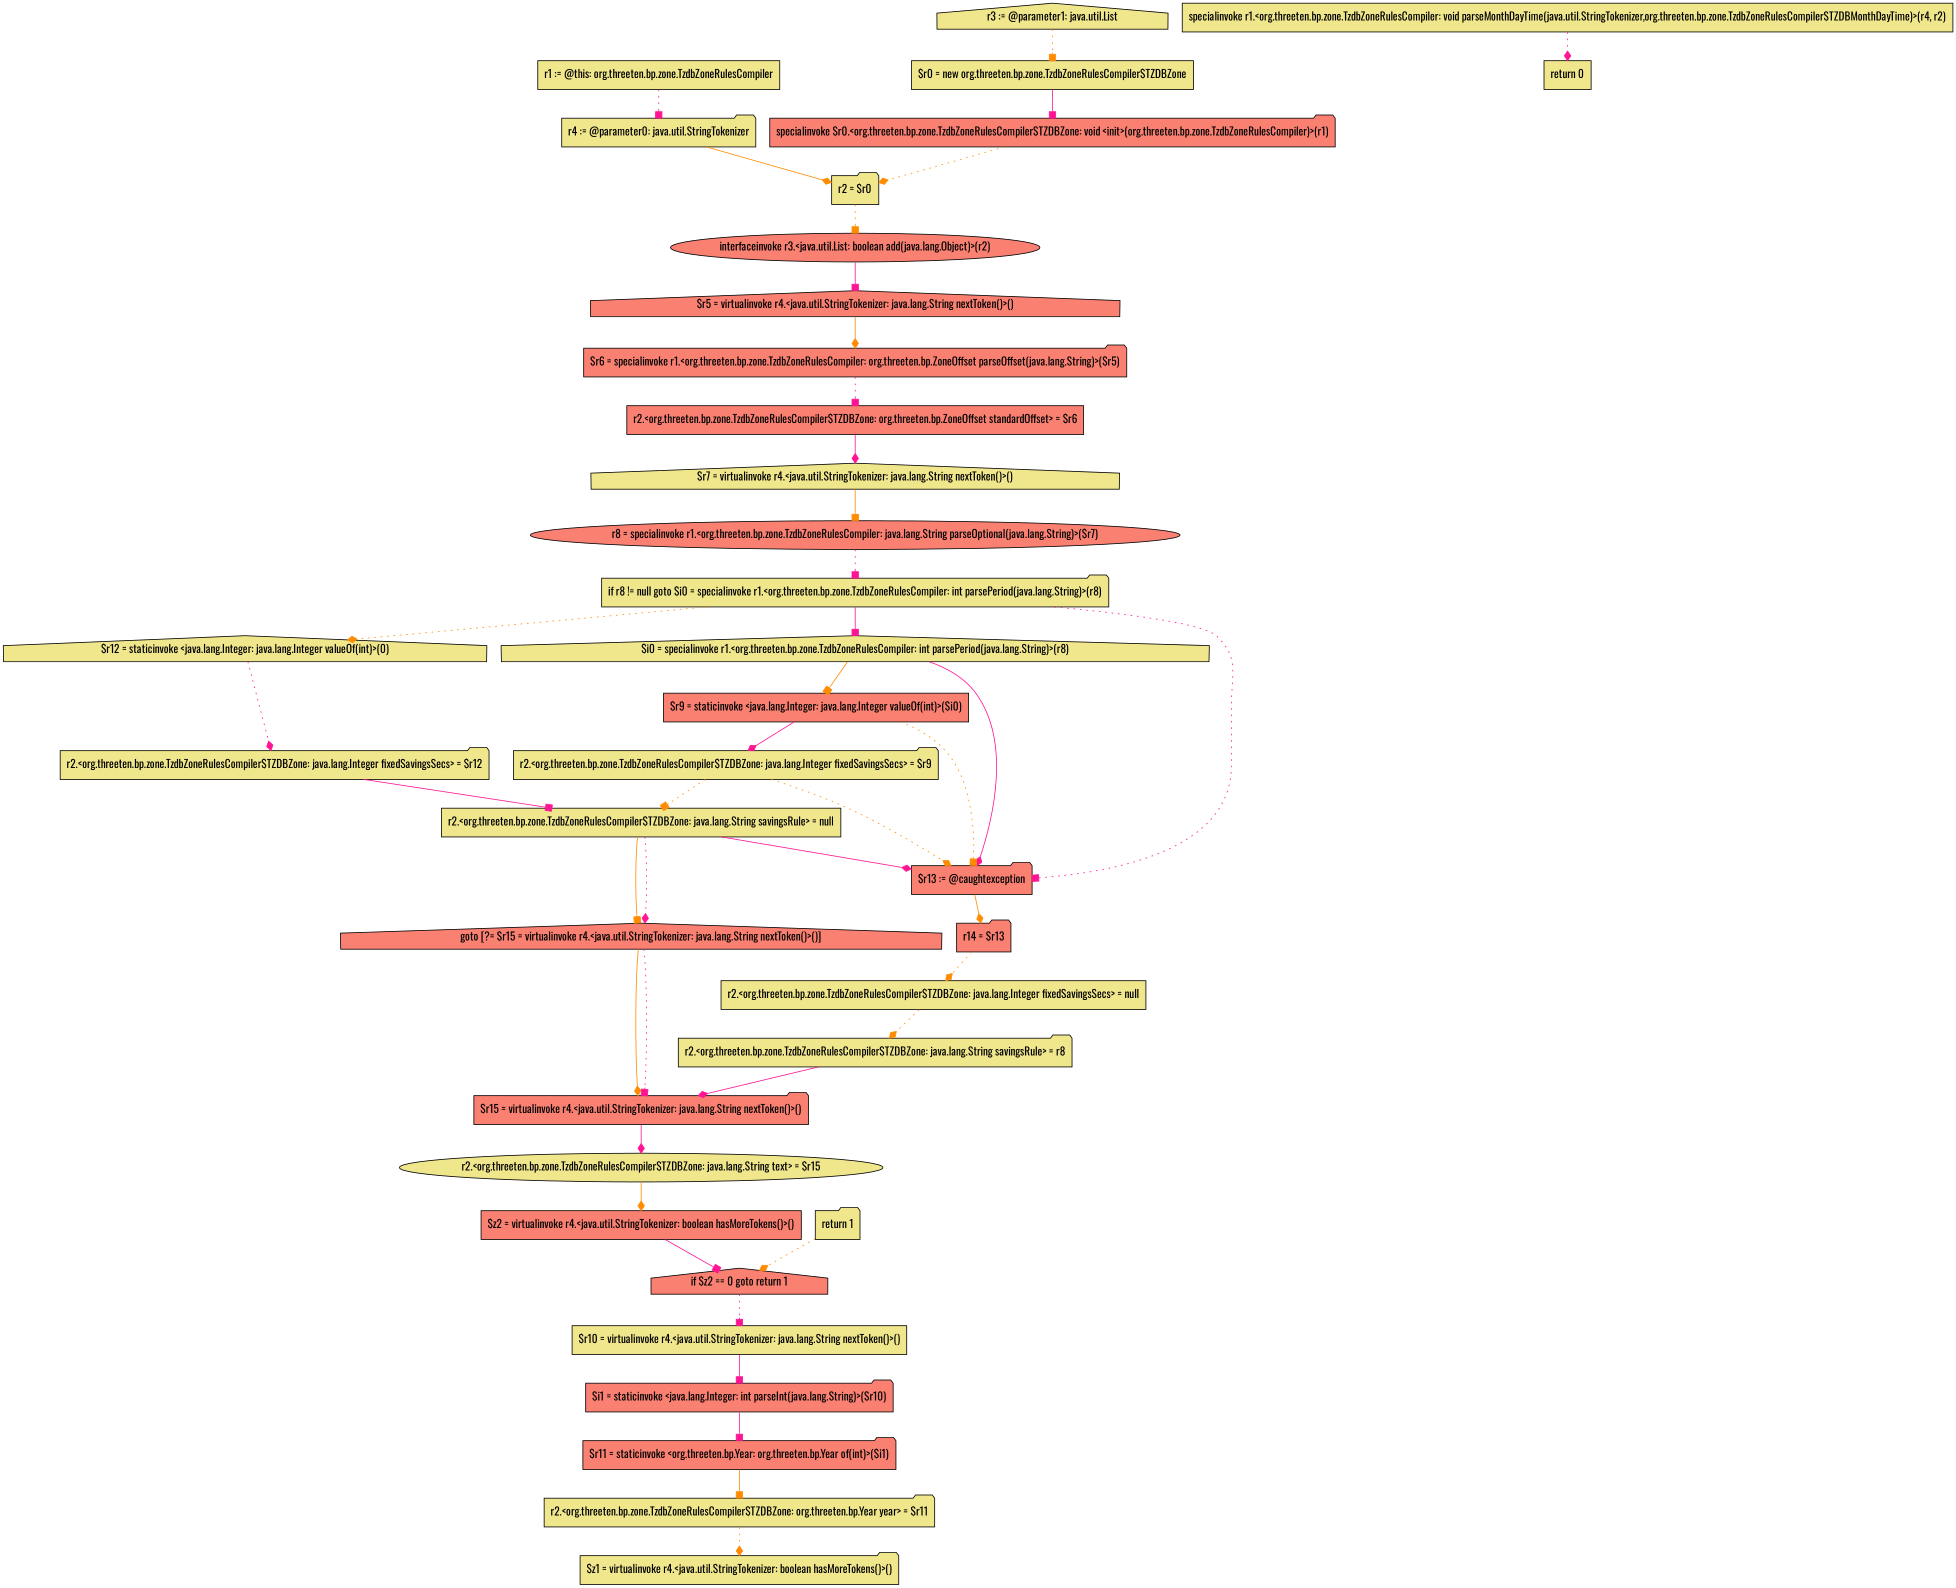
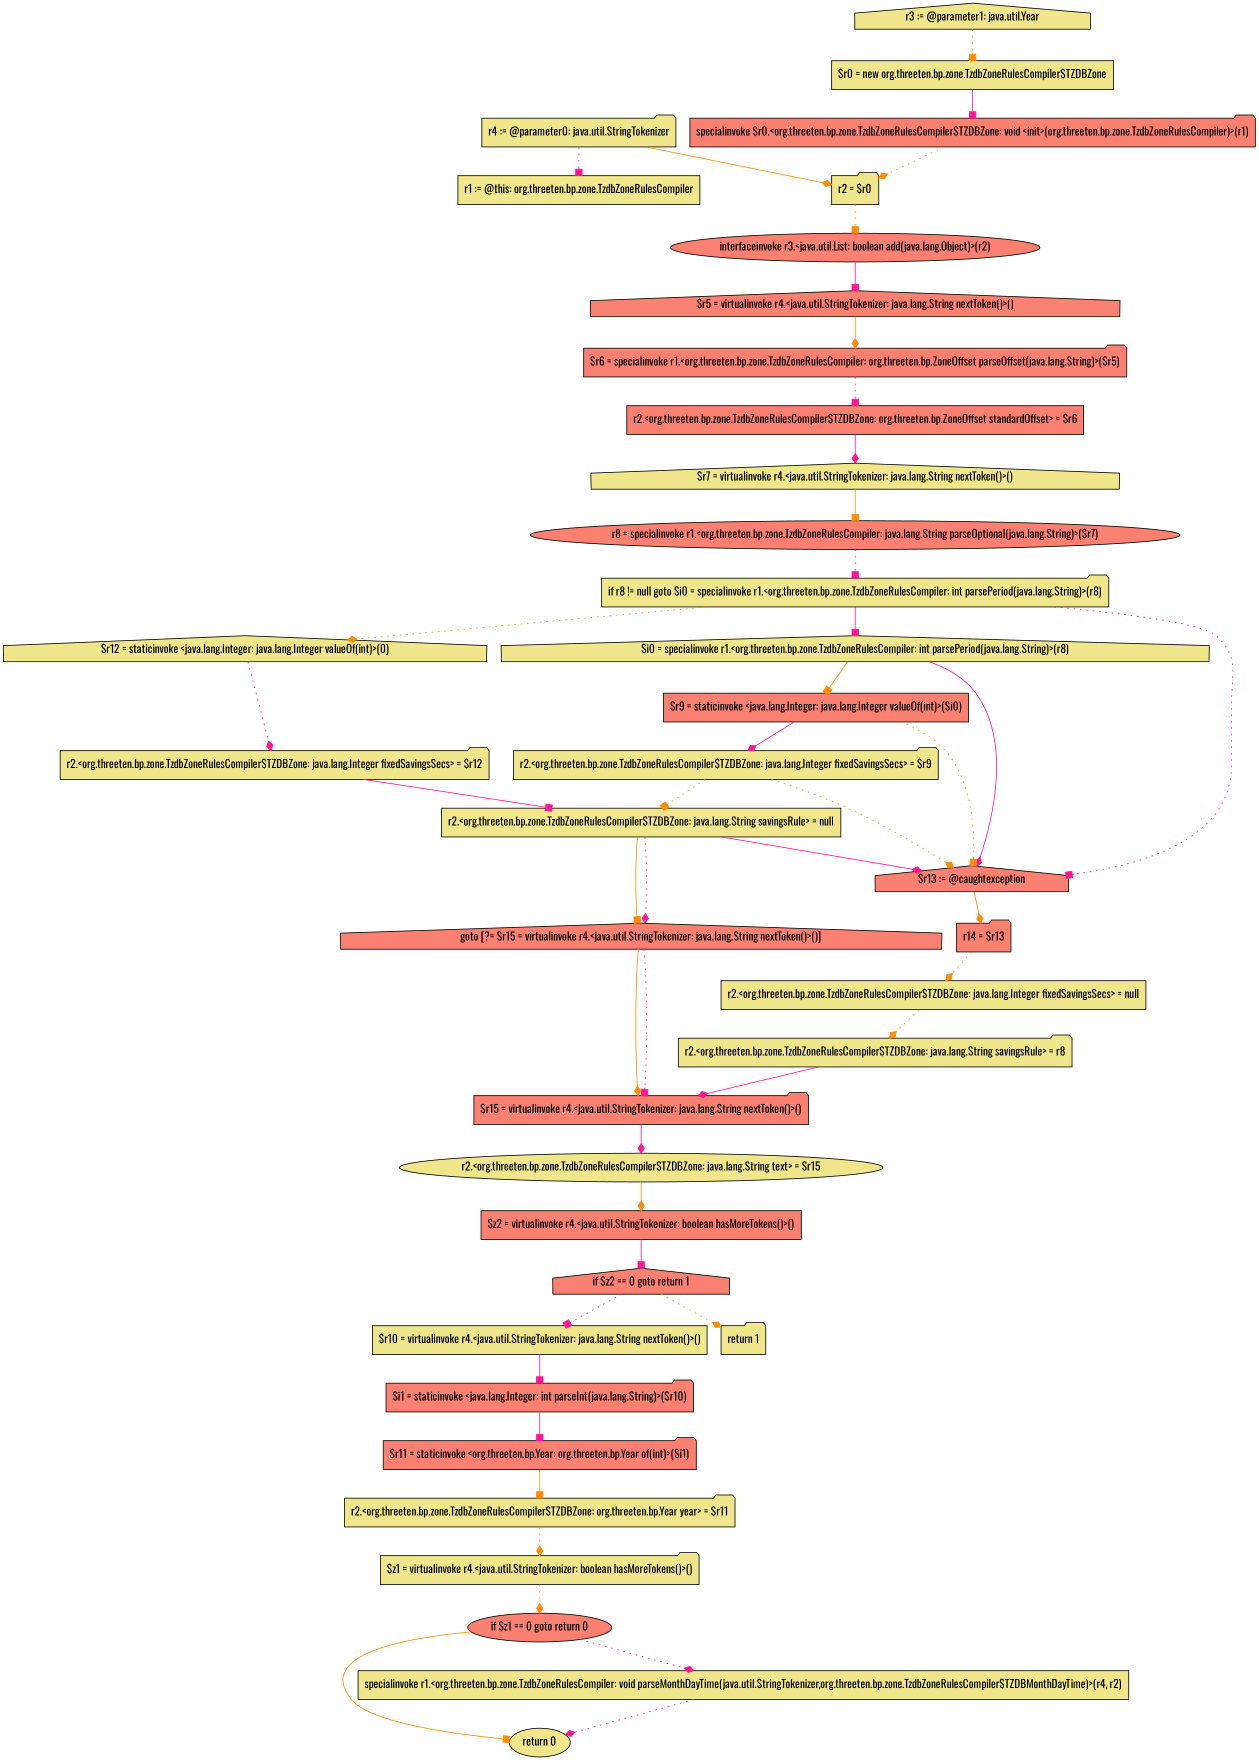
  digraph {
    fontname=Oswald
    node [fillcolor=khaki fontname=Oswald shape=folder style=filled]
    edge [arrowhead=diamond color=deeppink fontname=Oswald style=solid]
    "r1 := @this: org.threeten.bp.zone.TzdbZoneRulesCompiler" [shape=box]
    "r4 := @parameter0: java.util.StringTokenizer"
    "r2 = $r0"
-   "r3 := @parameter1: java.util.List" [shape=house]
+   "r3 := @parameter1: java.util.List" [shape=house label="r3 := @parameter1: java.util.Year"]
    "$r0 = new org.threeten.bp.zone.TzdbZoneRulesCompiler$TZDBZone" [shape=box]
    "specialinvoke $r0.<org.threeten.bp.zone.TzdbZoneRulesCompiler$TZDBZone: void <init>(org.threeten.bp.zone.TzdbZoneRulesCompiler)>(r1)" [fillcolor=salmon]
    "interfaceinvoke r3.<java.util.List: boolean add(java.lang.Object)>(r2)" [fillcolor=salmon shape=ellipse]
    "$r5 = virtualinvoke r4.<java.util.StringTokenizer: java.lang.String nextToken()>()" [fillcolor=salmon shape=house]
    "$r6 = specialinvoke r1.<org.threeten.bp.zone.TzdbZoneRulesCompiler: org.threeten.bp.ZoneOffset parseOffset(java.lang.String)>($r5)" [fillcolor=salmon]
    "r2.<org.threeten.bp.zone.TzdbZoneRulesCompiler$TZDBZone: org.threeten.bp.ZoneOffset standardOffset> = $r6" [fillcolor=salmon shape=box]
    "$r7 = virtualinvoke r4.<java.util.StringTokenizer: java.lang.String nextToken()>()" [shape=house]
    "r8 = specialinvoke r1.<org.threeten.bp.zone.TzdbZoneRulesCompiler: java.lang.String parseOptional(java.lang.String)>($r7)" [fillcolor=salmon shape=ellipse]
    "if r8 != null goto $i0 = specialinvoke r1.<org.threeten.bp.zone.TzdbZoneRulesCompiler: int parsePeriod(java.lang.String)>(r8)"
    "$r12 = staticinvoke <java.lang.Integer: java.lang.Integer valueOf(int)>(0)" [shape=house]
    "$i0 = specialinvoke r1.<org.threeten.bp.zone.TzdbZoneRulesCompiler: int parsePeriod(java.lang.String)>(r8)" [shape=house]
-   "$r13 := @caughtexception" [fillcolor=salmon]
+   "$r13 := @caughtexception" [fillcolor=salmon shape=house]
    "r2.<org.threeten.bp.zone.TzdbZoneRulesCompiler$TZDBZone: java.lang.Integer fixedSavingsSecs> = $r12"
    "$r9 = staticinvoke <java.lang.Integer: java.lang.Integer valueOf(int)>($i0)" [fillcolor=salmon shape=box]
    "r14 = $r13" [fillcolor=salmon]
    "r2.<org.threeten.bp.zone.TzdbZoneRulesCompiler$TZDBZone: java.lang.String savingsRule> = null" [shape=box]
    "goto [?= $r15 = virtualinvoke r4.<java.util.StringTokenizer: java.lang.String nextToken()>()]" [fillcolor=salmon shape=house]
    "$r15 = virtualinvoke r4.<java.util.StringTokenizer: java.lang.String nextToken()>()" [fillcolor=salmon]
    "r2.<org.threeten.bp.zone.TzdbZoneRulesCompiler$TZDBZone: java.lang.String text> = $r15" [shape=ellipse]
    "r2.<org.threeten.bp.zone.TzdbZoneRulesCompiler$TZDBZone: java.lang.Integer fixedSavingsSecs> = $r9"
    "r2.<org.threeten.bp.zone.TzdbZoneRulesCompiler$TZDBZone: java.lang.Integer fixedSavingsSecs> = null" [shape=box]
    "r2.<org.threeten.bp.zone.TzdbZoneRulesCompiler$TZDBZone: java.lang.String savingsRule> = r8"
    "$z2 = virtualinvoke r4.<java.util.StringTokenizer: boolean hasMoreTokens()>()" [fillcolor=salmon shape=box]
    "if $z2 == 0 goto return 1" [fillcolor=salmon shape=house]
    "$r10 = virtualinvoke r4.<java.util.StringTokenizer: java.lang.String nextToken()>()" [shape=box]
    "return 1"
    "$i1 = staticinvoke <java.lang.Integer: int parseInt(java.lang.String)>($r10)" [fillcolor=salmon]
    "$r11 = staticinvoke <org.threeten.bp.Year: org.threeten.bp.Year of(int)>($i1)" [fillcolor=salmon]
    "r2.<org.threeten.bp.zone.TzdbZoneRulesCompiler$TZDBZone: org.threeten.bp.Year year> = $r11"
    "$z1 = virtualinvoke r4.<java.util.StringTokenizer: boolean hasMoreTokens()>()"
+   "if $z1 == 0 goto return 0" [fillcolor=salmon shape=ellipse]
    "specialinvoke r1.<org.threeten.bp.zone.TzdbZoneRulesCompiler: void parseMonthDayTime(java.util.StringTokenizer,org.threeten.bp.zone.TzdbZoneRulesCompiler$TZDBMonthDayTime)>(r4, r2)" [shape=box]
-   "return 0" [shape=box]
-   "r1 := @this: org.threeten.bp.zone.TzdbZoneRulesCompiler" -> "r4 := @parameter0: java.util.StringTokenizer" [arrowhead=box style=dotted]
+   "return 0" [shape=ellipse]
+   "r4 := @parameter0: java.util.StringTokenizer" -> "r1 := @this: org.threeten.bp.zone.TzdbZoneRulesCompiler" [arrowhead=box style=dotted]
    "r4 := @parameter0: java.util.StringTokenizer" -> "r2 = $r0" [color=darkorange]
    "r2 = $r0" -> "interfaceinvoke r3.<java.util.List: boolean add(java.lang.Object)>(r2)" [arrowhead=box color=darkorange style=dotted]
    "r3 := @parameter1: java.util.List" -> "$r0 = new org.threeten.bp.zone.TzdbZoneRulesCompiler$TZDBZone" [arrowhead=box color=darkorange style=dotted]
    "$r0 = new org.threeten.bp.zone.TzdbZoneRulesCompiler$TZDBZone" -> "specialinvoke $r0.<org.threeten.bp.zone.TzdbZoneRulesCompiler$TZDBZone: void <init>(org.threeten.bp.zone.TzdbZoneRulesCompiler)>(r1)" [arrowhead=box]
    "specialinvoke $r0.<org.threeten.bp.zone.TzdbZoneRulesCompiler$TZDBZone: void <init>(org.threeten.bp.zone.TzdbZoneRulesCompiler)>(r1)" -> "r2 = $r0" [color=darkorange style=dotted]
    "interfaceinvoke r3.<java.util.List: boolean add(java.lang.Object)>(r2)" -> "$r5 = virtualinvoke r4.<java.util.StringTokenizer: java.lang.String nextToken()>()" [arrowhead=box]
    "$r5 = virtualinvoke r4.<java.util.StringTokenizer: java.lang.String nextToken()>()" -> "$r6 = specialinvoke r1.<org.threeten.bp.zone.TzdbZoneRulesCompiler: org.threeten.bp.ZoneOffset parseOffset(java.lang.String)>($r5)" [color=darkorange]
    "$r6 = specialinvoke r1.<org.threeten.bp.zone.TzdbZoneRulesCompiler: org.threeten.bp.ZoneOffset parseOffset(java.lang.String)>($r5)" -> "r2.<org.threeten.bp.zone.TzdbZoneRulesCompiler$TZDBZone: org.threeten.bp.ZoneOffset standardOffset> = $r6" [arrowhead=box style=dotted]
    "r2.<org.threeten.bp.zone.TzdbZoneRulesCompiler$TZDBZone: org.threeten.bp.ZoneOffset standardOffset> = $r6" -> "$r7 = virtualinvoke r4.<java.util.StringTokenizer: java.lang.String nextToken()>()"
    "$r7 = virtualinvoke r4.<java.util.StringTokenizer: java.lang.String nextToken()>()" -> "r8 = specialinvoke r1.<org.threeten.bp.zone.TzdbZoneRulesCompiler: java.lang.String parseOptional(java.lang.String)>($r7)" [arrowhead=box color=darkorange]
    "r8 = specialinvoke r1.<org.threeten.bp.zone.TzdbZoneRulesCompiler: java.lang.String parseOptional(java.lang.String)>($r7)" -> "if r8 != null goto $i0 = specialinvoke r1.<org.threeten.bp.zone.TzdbZoneRulesCompiler: int parsePeriod(java.lang.String)>(r8)" [arrowhead=box style=dotted]
    "if r8 != null goto $i0 = specialinvoke r1.<org.threeten.bp.zone.TzdbZoneRulesCompiler: int parsePeriod(java.lang.String)>(r8)" -> "$r12 = staticinvoke <java.lang.Integer: java.lang.Integer valueOf(int)>(0)" [color=darkorange style=dotted]
    "if r8 != null goto $i0 = specialinvoke r1.<org.threeten.bp.zone.TzdbZoneRulesCompiler: int parsePeriod(java.lang.String)>(r8)" -> "$i0 = specialinvoke r1.<org.threeten.bp.zone.TzdbZoneRulesCompiler: int parsePeriod(java.lang.String)>(r8)" [arrowhead=box]
    "if r8 != null goto $i0 = specialinvoke r1.<org.threeten.bp.zone.TzdbZoneRulesCompiler: int parsePeriod(java.lang.String)>(r8)" -> "$r13 := @caughtexception" [arrowhead=box style=dotted]
    "$r12 = staticinvoke <java.lang.Integer: java.lang.Integer valueOf(int)>(0)" -> "r2.<org.threeten.bp.zone.TzdbZoneRulesCompiler$TZDBZone: java.lang.Integer fixedSavingsSecs> = $r12" [style=dotted]
    "$i0 = specialinvoke r1.<org.threeten.bp.zone.TzdbZoneRulesCompiler: int parsePeriod(java.lang.String)>(r8)" -> "$r13 := @caughtexception"
    "$i0 = specialinvoke r1.<org.threeten.bp.zone.TzdbZoneRulesCompiler: int parsePeriod(java.lang.String)>(r8)" -> "$r9 = staticinvoke <java.lang.Integer: java.lang.Integer valueOf(int)>($i0)" [arrowhead=box color=darkorange]
    "$r13 := @caughtexception" -> "r14 = $r13" [color=darkorange]
    "r2.<org.threeten.bp.zone.TzdbZoneRulesCompiler$TZDBZone: java.lang.Integer fixedSavingsSecs> = $r12" -> "r2.<org.threeten.bp.zone.TzdbZoneRulesCompiler$TZDBZone: java.lang.String savingsRule> = null" [arrowhead=box]
    "$r9 = staticinvoke <java.lang.Integer: java.lang.Integer valueOf(int)>($i0)" -> "$r13 := @caughtexception" [arrowhead=box color=darkorange style=dotted]
    "$r9 = staticinvoke <java.lang.Integer: java.lang.Integer valueOf(int)>($i0)" -> "r2.<org.threeten.bp.zone.TzdbZoneRulesCompiler$TZDBZone: java.lang.Integer fixedSavingsSecs> = $r9"
    "r14 = $r13" -> "r2.<org.threeten.bp.zone.TzdbZoneRulesCompiler$TZDBZone: java.lang.Integer fixedSavingsSecs> = null" [color=darkorange style=dotted]
    "r2.<org.threeten.bp.zone.TzdbZoneRulesCompiler$TZDBZone: java.lang.String savingsRule> = null" -> "$r13 := @caughtexception"
    "r2.<org.threeten.bp.zone.TzdbZoneRulesCompiler$TZDBZone: java.lang.String savingsRule> = null" -> "goto [?= $r15 = virtualinvoke r4.<java.util.StringTokenizer: java.lang.String nextToken()>()]" [arrowhead=box color=darkorange]
    "r2.<org.threeten.bp.zone.TzdbZoneRulesCompiler$TZDBZone: java.lang.String savingsRule> = null" -> "goto [?= $r15 = virtualinvoke r4.<java.util.StringTokenizer: java.lang.String nextToken()>()]" [style=dotted]
    "goto [?= $r15 = virtualinvoke r4.<java.util.StringTokenizer: java.lang.String nextToken()>()]" -> "$r15 = virtualinvoke r4.<java.util.StringTokenizer: java.lang.String nextToken()>()" [color=darkorange]
    "goto [?= $r15 = virtualinvoke r4.<java.util.StringTokenizer: java.lang.String nextToken()>()]" -> "$r15 = virtualinvoke r4.<java.util.StringTokenizer: java.lang.String nextToken()>()" [arrowhead=box style=dotted]
    "$r15 = virtualinvoke r4.<java.util.StringTokenizer: java.lang.String nextToken()>()" -> "r2.<org.threeten.bp.zone.TzdbZoneRulesCompiler$TZDBZone: java.lang.String text> = $r15"
    "r2.<org.threeten.bp.zone.TzdbZoneRulesCompiler$TZDBZone: java.lang.String text> = $r15" -> "$z2 = virtualinvoke r4.<java.util.StringTokenizer: boolean hasMoreTokens()>()" [color=darkorange]
    "r2.<org.threeten.bp.zone.TzdbZoneRulesCompiler$TZDBZone: java.lang.Integer fixedSavingsSecs> = $r9" -> "$r13 := @caughtexception" [color=darkorange style=dotted]
    "r2.<org.threeten.bp.zone.TzdbZoneRulesCompiler$TZDBZone: java.lang.Integer fixedSavingsSecs> = $r9" -> "r2.<org.threeten.bp.zone.TzdbZoneRulesCompiler$TZDBZone: java.lang.String savingsRule> = null" [arrowhead=box color=darkorange style=dotted]
    "r2.<org.threeten.bp.zone.TzdbZoneRulesCompiler$TZDBZone: java.lang.Integer fixedSavingsSecs> = null" -> "r2.<org.threeten.bp.zone.TzdbZoneRulesCompiler$TZDBZone: java.lang.String savingsRule> = r8" [color=darkorange style=dotted]
    "r2.<org.threeten.bp.zone.TzdbZoneRulesCompiler$TZDBZone: java.lang.String savingsRule> = r8" -> "$r15 = virtualinvoke r4.<java.util.StringTokenizer: java.lang.String nextToken()>()"
    "$z2 = virtualinvoke r4.<java.util.StringTokenizer: boolean hasMoreTokens()>()" -> "if $z2 == 0 goto return 1" [arrowhead=box]
    "if $z2 == 0 goto return 1" -> "$r10 = virtualinvoke r4.<java.util.StringTokenizer: java.lang.String nextToken()>()" [arrowhead=box style=dotted]
-   "return 1" -> "if $z2 == 0 goto return 1" [color=darkorange style=dotted]
+   "if $z2 == 0 goto return 1" -> "return 1" [color=darkorange style=dotted]
    "$r10 = virtualinvoke r4.<java.util.StringTokenizer: java.lang.String nextToken()>()" -> "$i1 = staticinvoke <java.lang.Integer: int parseInt(java.lang.String)>($r10)" [arrowhead=box]
    "$i1 = staticinvoke <java.lang.Integer: int parseInt(java.lang.String)>($r10)" -> "$r11 = staticinvoke <org.threeten.bp.Year: org.threeten.bp.Year of(int)>($i1)" [arrowhead=box]
    "$r11 = staticinvoke <org.threeten.bp.Year: org.threeten.bp.Year of(int)>($i1)" -> "r2.<org.threeten.bp.zone.TzdbZoneRulesCompiler$TZDBZone: org.threeten.bp.Year year> = $r11" [arrowhead=box color=darkorange]
    "r2.<org.threeten.bp.zone.TzdbZoneRulesCompiler$TZDBZone: org.threeten.bp.Year year> = $r11" -> "$z1 = virtualinvoke r4.<java.util.StringTokenizer: boolean hasMoreTokens()>()" [color=darkorange style=dotted]
+   "$z1 = virtualinvoke r4.<java.util.StringTokenizer: boolean hasMoreTokens()>()" -> "if $z1 == 0 goto return 0" [color=darkorange style=dotted]
+   "if $z1 == 0 goto return 0" -> "specialinvoke r1.<org.threeten.bp.zone.TzdbZoneRulesCompiler: void parseMonthDayTime(java.util.StringTokenizer,org.threeten.bp.zone.TzdbZoneRulesCompiler$TZDBMonthDayTime)>(r4, r2)" [style=dotted]
+   "if $z1 == 0 goto return 0" -> "return 0" [arrowhead=box color=darkorange]
    "specialinvoke r1.<org.threeten.bp.zone.TzdbZoneRulesCompiler: void parseMonthDayTime(java.util.StringTokenizer,org.threeten.bp.zone.TzdbZoneRulesCompiler$TZDBMonthDayTime)>(r4, r2)" -> "return 0" [style=dotted]
  }
